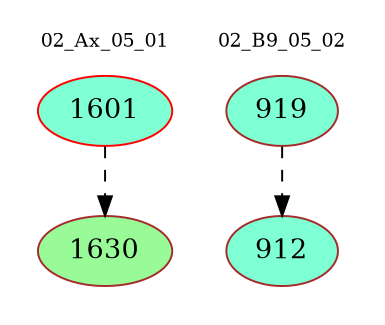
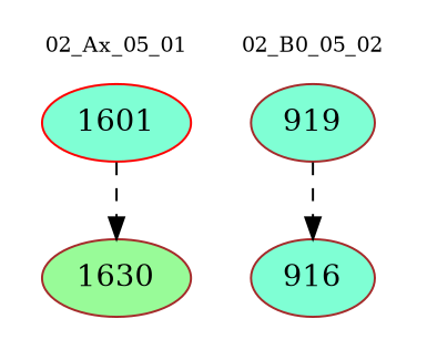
  digraph {
    node [color=brown fillcolor=aquamarine style=filled]
    edge [color=black style=dashed]
    n1 [color=red label=1601]
    n2 [fillcolor=palegreen label=1630]
    n3 [label=919]
-   n4 [label=912]
+   n4 [label=916]
    subgraph cluster_1 {
      color=white
      fontsize=10
      label="02_Ax_05_01"
      n1
      n2
    }
    subgraph cluster_2 {
      color=white
      fontsize=10
-     label="02_B9_05_02"
+     label="02_B0_05_02"
      n3
      n4
    }
    n1 -> n2
    n3 -> n4
  }
